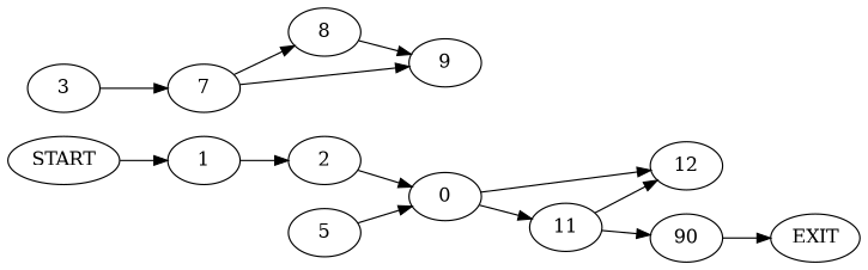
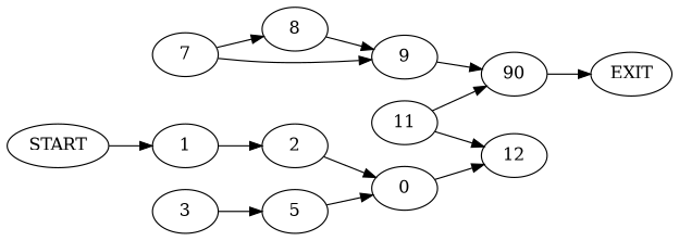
  digraph {
    rankdir=LR
    n1 [label=START]
    1
    2
    n4 [label=EXIT]
    n5 [label=0]
    3
    7
    11
    12
    5
    8
    9
    n13 [label=90]
    n1 -> 1
    1 -> 2
    2 -> n5
-   n5 -> 11
    n5 -> 12
-   3 -> 7
+   3 -> 5
    7 -> 8
    7 -> 9
    11 -> 12
    11 -> n13
    5 -> n5
    8 -> 9
+   9 -> n13
    n13 -> n4
  }
